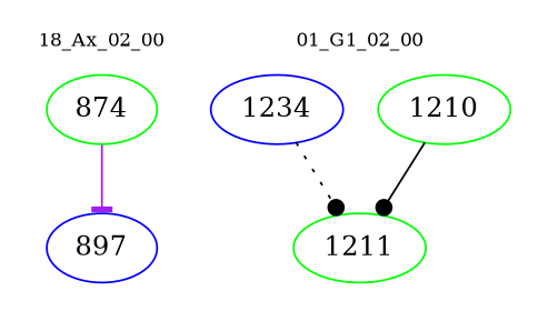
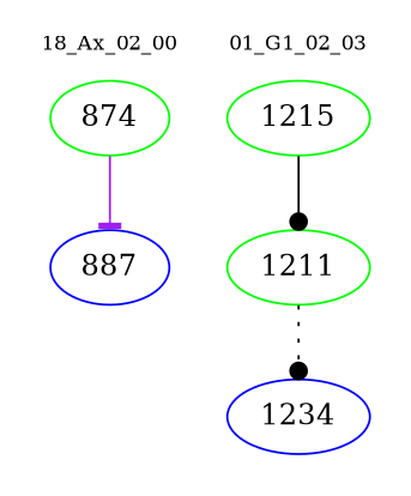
  digraph {
    node [color=green]
    edge [arrowhead=dot color=black style=solid]
    n1 [label=874]
-   n2 [color=blue label=897]
-   n3 [label=1210]
+   n2 [color=blue label=887]
+   n3 [label=1215]
    n4 [label=1211]
    n5 [color=blue label=1234]
    subgraph cluster_1 {
      color=white
      fontsize=10
      label="18_Ax_02_00"
      n1
      n2
    }
    subgraph cluster_2 {
      color=white
      fontsize=10
-     label="01_G1_02_00"
+     label="01_G1_02_03"
      n3
      n4
      n5
    }
    n1 -> n2 [arrowhead=tee color=purple]
    n3 -> n4
-   n5 -> n4 [style=dotted]
+   n4 -> n5 [style=dotted]
  }
